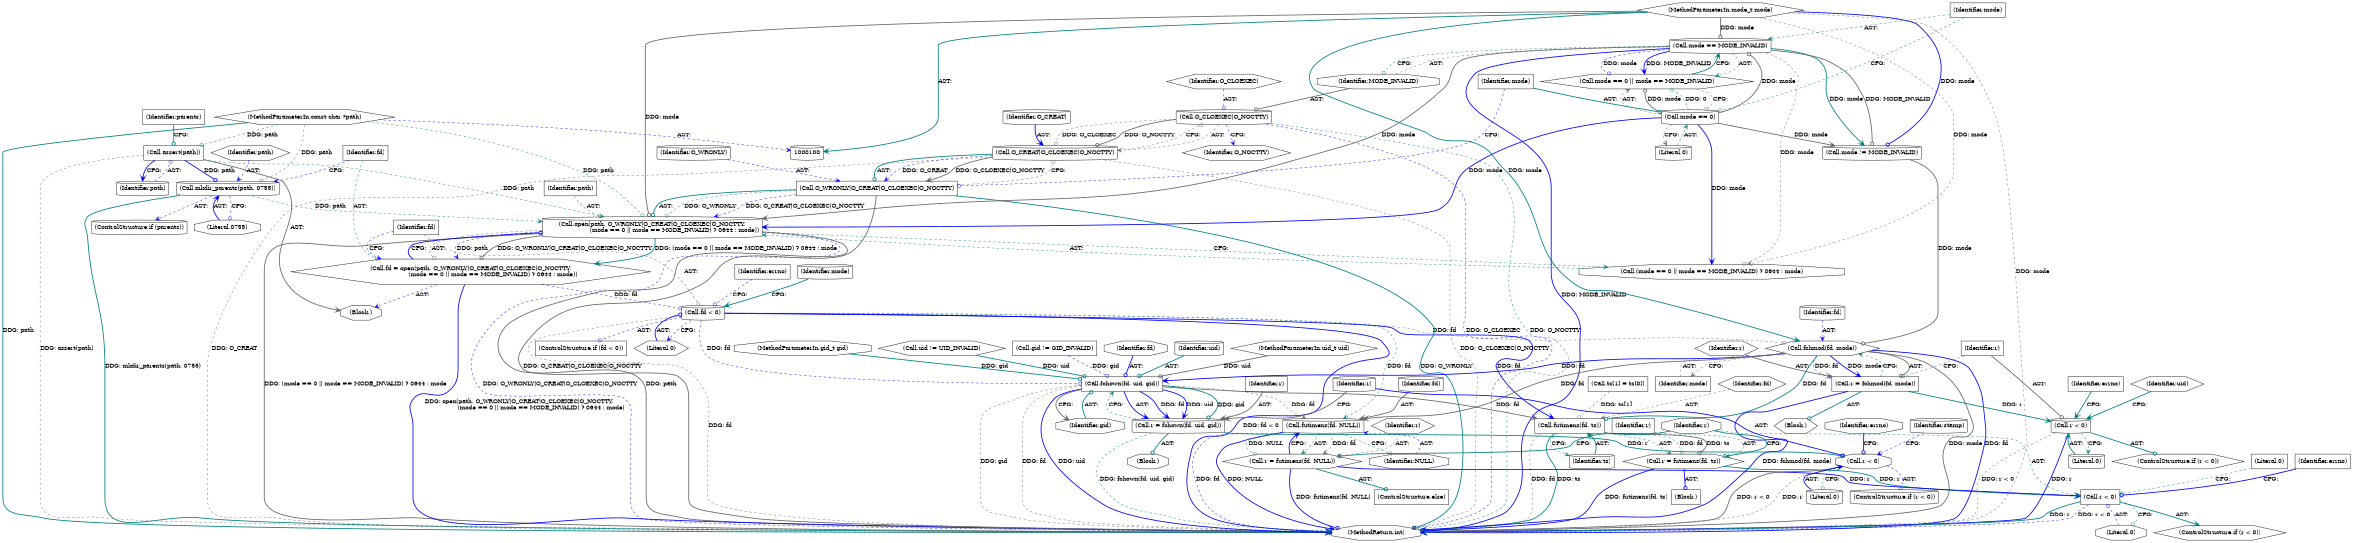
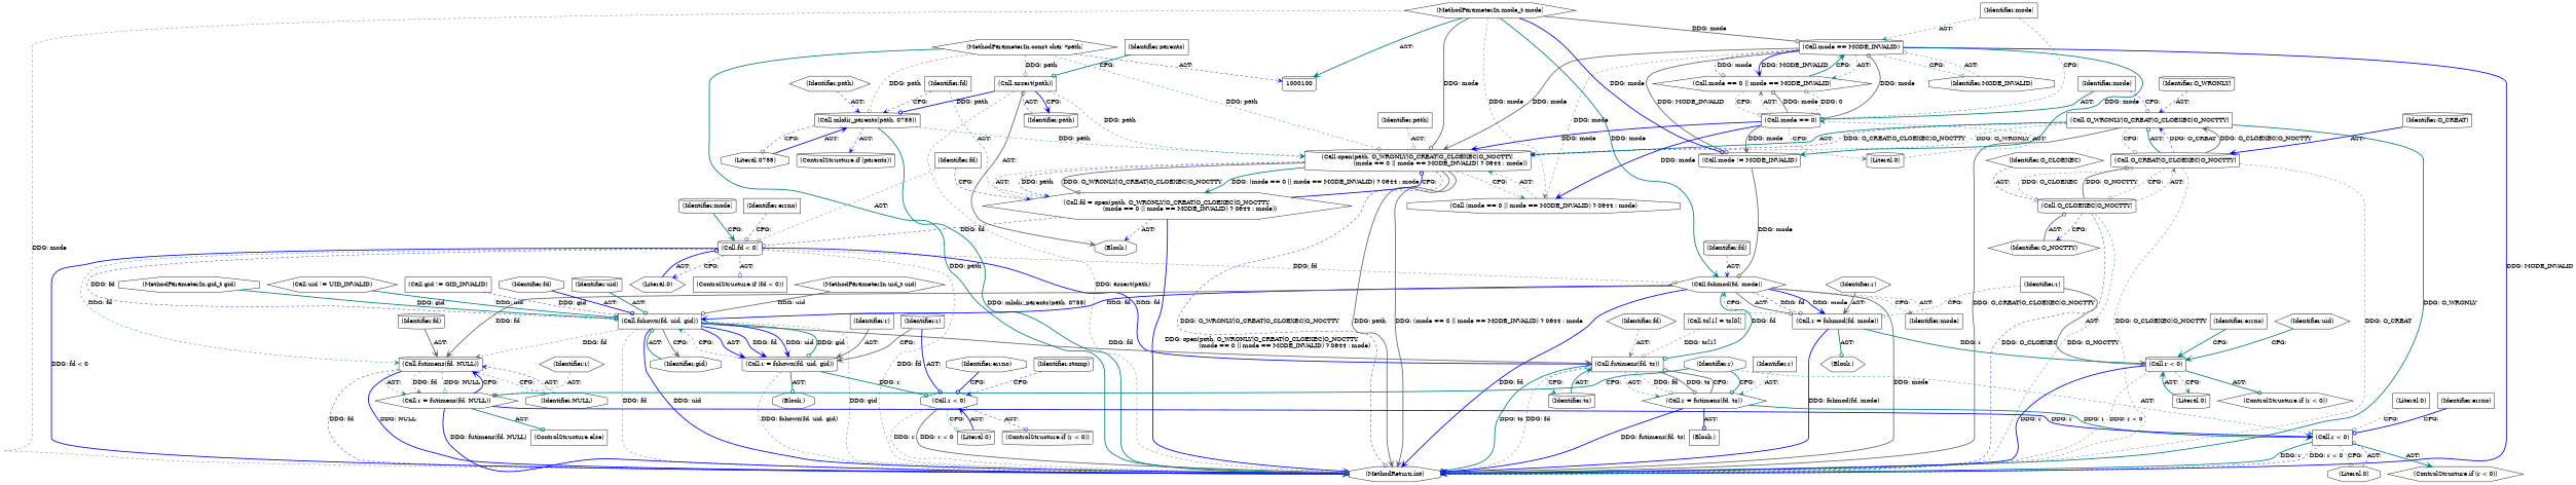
  digraph {
    node [shape=cylinder]
    edge [arrowhead=vee color=teal style=bold]
    n1 [label="(Call,open(path, O_WRONLY|O_CREAT|O_CLOEXEC|O_NOCTTY,\n                        (mode == 0 || mode == MODE_INVALID) ? 0644 : mode))"]
    n2 [label="(Call,fd = open(path, O_WRONLY|O_CREAT|O_CLOEXEC|O_NOCTTY,\n                        (mode == 0 || mode == MODE_INVALID) ? 0644 : mode))" shape=hexagon]
    n3 [label="(Call,(mode == 0 || mode == MODE_INVALID) ? 0644 : mode)" shape=octagon]
    n4 [label="(MethodReturn,int)" shape=octagon]
    n5 [label="(Block,)" shape=octagon]
    n6 [label="(Call,fd < 0)"]
    n7 [label="(Call,mkdir_parents(path, 0755))"]
    n8 [label="(Literal,0755)" shape=octagon]
    n9 [label="(ControlStructure,if (parents))"]
    n10 [label="(Call,assert(path))" shape=box]
    n11 [label="(Identifier,path)"]
    n12 [label="(MethodParameterIn,const char *path)" shape=hexagon]
    1000100
    n14 [label="(Call,O_WRONLY|O_CREAT|O_CLOEXEC|O_NOCTTY)" shape=box]
    n15 [label="(Call,O_CREAT|O_CLOEXEC|O_NOCTTY)"]
    n16 [label="(Call,O_CLOEXEC|O_NOCTTY)"]
    n17 [label="(Identifier,O_NOCTTY)" shape=hexagon]
    n18 [label="(Call,mode == MODE_INVALID)"]
    n19 [label="(Call,mode != MODE_INVALID)"]
    n20 [label="(Identifier,MODE_INVALID)" shape=octagon]
    n21 [label="(Call,mode == 0 || mode == MODE_INVALID)" shape=hexagon]
    n22 [label="(Call,fchmod(fd, mode))" shape=hexagon]
    n23 [label="(Call,mode == 0)"]
    n24 [label="(Literal,0)"]
    n25 [label="(MethodParameterIn,mode_t mode)" shape=hexagon]
    n26 [label="(Call,fchown(fd, uid, gid))" shape=box]
    n27 [label="(Call,futimens(fd, ts))" shape=box]
    n28 [label="(Call,futimens(fd, NULL))"]
    n29 [label="(Call,r = fchmod(fd, mode))" shape=box]
    n30 [label="(Identifier,mode)" shape=box]
    n31 [label="(ControlStructure,if (fd < 0))" shape=box]
    n32 [label="(Literal,0)" shape=hexagon]
    n33 [label="(Call,r = fchown(fd, uid, gid))"]
    n34 [label="(Identifier,gid)" shape=octagon]
    n35 [label="(Call,r = futimens(fd, ts))" shape=hexagon]
    n36 [label="(Identifier,ts)"]
    n37 [label="(Call,r = futimens(fd, NULL))" shape=hexagon]
    n38 [label="(Identifier,NULL)" shape=octagon]
    n39 [label="(Call,r < 0)"]
    n40 [label="(Block,)" shape=hexagon]
    n41 [label="(Literal,0)"]
    n42 [label="(ControlStructure,if (r < 0))" shape=hexagon]
    n43 [label="(Call,r < 0)" shape=octagon]
    n44 [label="(Block,)" shape=octagon]
    n45 [label="(ControlStructure,if (r < 0))"]
    n46 [label="(Literal,0)"]
    n47 [label="(Call,r < 0)" shape=box]
    n48 [label="(Block,)" shape=box]
    n49 [label="(Literal,0)" shape=octagon]
    n50 [label="(ControlStructure,if (r < 0))" shape=hexagon]
    n51 [label="(ControlStructure,else)" shape=box]
    n52 [label="(Identifier,errno)" shape=octagon]
    n53 [label="(Identifier,fd)" shape=octagon]
    n54 [label="(Identifier,r)" shape=box]
    n55 [label="(Identifier,uid)"]
    n56 [label="(Identifier,O_CLOEXEC)" shape=hexagon]
    n57 [label="(Identifier,errno)" shape=box]
    n58 [label="(Identifier,r)" shape=octagon]
    n59 [label="(Identifier,r)" shape=hexagon]
    n60 [label="(Identifier,uid)" shape=hexagon]
    n61 [label="(Identifier,errno)" shape=box]
    n62 [label="(Identifier,stamp)"]
    n63 [label="(Identifier,errno)" shape=box]
    n64 [label="(Call,ts[1] = ts[0])" shape=box]
    n65 [label="(Identifier,O_CREAT)"]
    n66 [label="(Identifier,fd)"]
    n67 [label="(Identifier,O_WRONLY)"]
    n68 [label="(Identifier,fd)" shape=box]
    n69 [label="(MethodParameterIn,uid_t uid)" shape=hexagon]
    n70 [label="(Identifier,fd)" shape=box]
    n71 [label="(Identifier,fd)" shape=hexagon]
    n72 [label="(Identifier,r)" shape=hexagon]
    n73 [label="(Identifier,mode)"]
    n74 [label="(Literal,0)" shape=box]
    n75 [label="(MethodParameterIn,gid_t gid)" shape=octagon]
    n76 [label="(Identifier,r)" shape=box]
    n77 [label="(Identifier,mode)" shape=box]
    n78 [label="(Identifier,parents)" shape=box]
    n79 [label="(Identifier,path)" shape=hexagon]
    n80 [label="(Identifier,r)"]
    n81 [label="(Identifier,mode)" shape=box]
    n82 [label="(Identifier,path)" shape=box]
    n83 [label="(Identifier,fd)"]
    n84 [label="(Call,uid != UID_INVALID)" shape=hexagon]
    n85 [label="(Identifier,r)" shape=box]
    n86 [label="(Call,gid != GID_INVALID)" shape=box]
    n1 -> n2 [arrowhead=odot color=gray40 label="AST: " style=dashed]
    n1 -> n2 [color=blue label="DDG: path" style=dashed]
    n1 -> n2 [arrowhead=odot color=gray40 label="DDG: O_WRONLY|O_CREAT|O_CLOEXEC|O_NOCTTY"]
    n1 -> n2 [label="DDG: (mode == 0 || mode == MODE_INVALID) ? 0644 : mode"]
    n1 -> n3 [label="CFG: " style=dashed]
    n1 -> n4 [arrowhead=odot color=blue label="DDG: O_WRONLY|O_CREAT|O_CLOEXEC|O_NOCTTY" style=dashed]
    n1 -> n4 [color=gray40 label="DDG: path"]
    n1 -> n4 [color=gray40 label="DDG: (mode == 0 || mode == MODE_INVALID) ? 0644 : mode"]
    n2 -> n1 [arrowhead=odot color=blue label="CFG: "]
    n2 -> n4 [color=blue label="DDG: open(path, O_WRONLY|O_CREAT|O_CLOEXEC|O_NOCTTY,\n                        (mode == 0 || mode == MODE_INVALID) ? 0644 : mode)"]
    n2 -> n5 [color=blue label="AST: " style=dashed]
    n2 -> n6 [arrowhead=odot color=blue label="DDG: fd" style=dashed]
    n3 -> n1 [label="AST: " style=dashed]
    n6 -> n4 [color=blue label="DDG: fd < 0"]
    n6 -> n4 [arrowhead=odot color=gray40 label="DDG: fd" style=dashed]
    n6 -> n22 [arrowhead=odot color=gray40 label="DDG: fd" style=dashed]
    n6 -> n26 [arrowhead=odot color=blue label="DDG: fd" style=dashed]
    n6 -> n27 [color=blue label="DDG: fd"]
    n6 -> n28 [label="DDG: fd" style=dashed]
    n6 -> n31 [arrowhead=odot color=blue label="AST: " style=dashed]
    n6 -> n32 [color=blue label="CFG: " style=dashed]
    n7 -> n1 [label="DDG: path" style=dashed]
    n7 -> n4 [label="DDG: mkdir_parents(path, 0755)"]
    n7 -> n8 [arrowhead=odot color=blue label="CFG: " style=dashed]
    n7 -> n9 [color=blue label="AST: " style=dashed]
    n8 -> n7 [color=blue label="AST: "]
    n10 -> n1 [label="DDG: path" style=dashed]
    n10 -> n4 [arrowhead=odot color=gray40 label="DDG: assert(path)" style=dashed]
    n10 -> n5 [color=gray40 label="AST: "]
    n10 -> n7 [arrowhead=odot color=blue label="DDG: path"]
    n10 -> n11 [color=blue label="CFG: "]
    n11 -> n10 [arrowhead=odot color=blue label="AST: " style=dashed]
    n12 -> n1 [arrowhead=odot label="DDG: path" style=dashed]
    n12 -> n4 [arrowhead=odot label="DDG: path"]
    n12 -> n7 [arrowhead=odot color=gray40 label="DDG: path" style=dashed]
    n12 -> n10 [arrowhead=odot label="DDG: path" style=dashed]
    n12 -> 1000100 [color=blue label="AST: " style=dashed]
    n14 -> n1 [arrowhead=odot label="AST: "]
    n14 -> n1 [arrowhead=odot label="DDG: O_WRONLY" style=dashed]
    n14 -> n1 [color=blue label="DDG: O_CREAT|O_CLOEXEC|O_NOCTTY" style=dashed]
    n14 -> n4 [color=gray40 label="DDG: O_CREAT|O_CLOEXEC|O_NOCTTY"]
    n14 -> n4 [arrowhead=odot label="DDG: O_WRONLY"]
    n14 -> n15 [arrowhead=odot color=gray40 label="CFG: " style=dashed]
    n15 -> n4 [color=gray40 label="DDG: O_CLOEXEC|O_NOCTTY" style=dashed]
    n15 -> n4 [color=gray40 label="DDG: O_CREAT" style=dashed]
    n15 -> n14 [arrowhead=odot label="AST: "]
    n15 -> n14 [color=blue label="DDG: O_CREAT" style=dashed]
    n15 -> n14 [color=gray40 label="DDG: O_CLOEXEC|O_NOCTTY"]
    n15 -> n16 [arrowhead=odot color=gray40 label="CFG: " style=dashed]
    n16 -> n4 [arrowhead=odot color=blue label="DDG: O_CLOEXEC" style=dashed]
    n16 -> n4 [arrowhead=odot label="DDG: O_NOCTTY" style=dashed]
    n16 -> n15 [color=gray40 label="AST: " style=dashed]
    n16 -> n15 [arrowhead=odot color=gray40 label="DDG: O_CLOEXEC" style=dashed]
    n16 -> n15 [arrowhead=odot color=gray40 label="DDG: O_NOCTTY"]
    n16 -> n17 [color=blue label="CFG: " style=dashed]
-   n20 -> n16 [arrowhead=odot color=gray40 label="AST: "]
+   n17 -> n16 [arrowhead=odot color=gray40 label="AST: "]
    n18 -> n1 [color=gray40 label="DDG: mode"]
    n18 -> n3 [arrowhead=odot color=gray40 label="DDG: mode" style=dashed]
    n18 -> n4 [arrowhead=odot color=blue label="DDG: MODE_INVALID"]
    n18 -> n19 [label="DDG: mode"]
    n18 -> n19 [arrowhead=odot color=gray40 label="DDG: MODE_INVALID"]
    n18 -> n20 [arrowhead=odot label="CFG: " style=dashed]
    n18 -> n21 [label="AST: " style=dashed]
    n18 -> n21 [arrowhead=odot color=blue label="DDG: mode" style=dashed]
    n18 -> n21 [color=blue label="DDG: MODE_INVALID"]
    n19 -> n22 [arrowhead=odot color=gray40 label="DDG: mode"]
    n20 -> n18 [arrowhead=odot color=gray40 label="AST: " style=dashed]
    n21 -> n18 [label="CFG: "]
    n21 -> n23 [arrowhead=odot color=gray40 label="CFG: " style=dashed]
    n22 -> n4 [color=blue label="DDG: fd"]
    n22 -> n4 [arrowhead=odot color=gray40 label="DDG: mode"]
    n22 -> n26 [color=blue label="DDG: fd"]
    n22 -> n27 [arrowhead=odot label="DDG: fd"]
    n22 -> n28 [color=gray40 label="DDG: fd"]
    n22 -> n29 [arrowhead=odot color=gray40 label="AST: "]
    n22 -> n29 [arrowhead=odot color=blue label="DDG: fd" style=dashed]
    n22 -> n29 [color=blue label="DDG: mode"]
    n22 -> n30 [color=gray40 label="CFG: " style=dashed]
    n23 -> n1 [color=blue label="DDG: mode"]
    n23 -> n3 [color=blue label="DDG: mode"]
    n23 -> n18 [arrowhead=odot color=gray40 label="DDG: mode"]
    n23 -> n19 [color=gray40 label="DDG: mode"]
    n23 -> n21 [color=gray40 label="AST: " style=dashed]
    n23 -> n21 [arrowhead=odot color=gray40 label="DDG: mode"]
    n23 -> n21 [arrowhead=odot label="DDG: 0" style=dashed]
    n23 -> n24 [color=gray40 label="CFG: " style=dashed]
    n24 -> n23 [label="AST: " style=dashed]
    n25 -> n1 [arrowhead=odot color=gray40 label="DDG: mode"]
    n25 -> n3 [color=gray40 label="DDG: mode" style=dashed]
    n25 -> n4 [color=gray40 label="DDG: mode" style=dashed]
    n25 -> 1000100 [label="AST: "]
    n25 -> n18 [arrowhead=odot color=gray40 label="DDG: mode"]
    n25 -> n19 [arrowhead=odot color=blue label="DDG: mode"]
    n25 -> n22 [label="DDG: mode"]
    n26 -> n4 [color=gray40 label="DDG: gid" style=dashed]
    n26 -> n4 [color=gray40 label="DDG: fd" style=dashed]
    n26 -> n4 [arrowhead=odot color=blue label="DDG: uid"]
    n26 -> n27 [color=gray40 label="DDG: fd"]
    n26 -> n28 [color=gray40 label="DDG: fd" style=dashed]
    n26 -> n33 [color=blue label="AST: "]
    n26 -> n33 [color=blue label="DDG: fd"]
    n26 -> n33 [color=blue label="DDG: uid"]
    n26 -> n33 [arrowhead=odot label="DDG: gid"]
    n26 -> n34 [color=gray40 label="CFG: "]
    n27 -> n4 [color=gray40 label="DDG: fd" style=dashed]
    n27 -> n4 [arrowhead=odot label="DDG: ts"]
    n27 -> n35 [label="AST: " style=dashed]
    n27 -> n35 [arrowhead=odot label="DDG: fd" style=dashed]
    n27 -> n35 [arrowhead=odot color=gray40 label="DDG: ts"]
    n27 -> n36 [label="CFG: " style=dashed]
    n28 -> n4 [color=blue label="DDG: fd" style=dashed]
    n28 -> n4 [color=blue label="DDG: NULL"]
    n28 -> n37 [label="AST: " style=dashed]
    n28 -> n37 [color=gray40 label="DDG: fd" style=dashed]
    n28 -> n37 [arrowhead=odot label="DDG: NULL" style=dashed]
    n28 -> n38 [arrowhead=odot label="CFG: " style=dashed]
    n29 -> n4 [color=blue label="DDG: fchmod(fd, mode)"]
    n29 -> n22 [label="CFG: " style=dashed]
    n29 -> n39 [label="DDG: r"]
    n29 -> n40 [arrowhead=odot label="AST: "]
    n30 -> n22 [arrowhead=odot color=gray40 label="AST: " style=dashed]
    n32 -> n6 [arrowhead=odot color=blue label="AST: "]
    n33 -> n4 [label="DDG: fchown(fd, uid, gid)" style=dashed]
    n33 -> n26 [label="CFG: " style=dashed]
    n33 -> n43 [arrowhead=odot label="DDG: r"]
    n33 -> n44 [arrowhead=odot label="AST: "]
    n34 -> n26 [arrowhead=odot label="AST: "]
    n35 -> n4 [arrowhead=odot color=blue label="DDG: futimens(fd, ts)"]
+   n35 -> n27 [arrowhead=odot color=gray40 label="CFG: "]
    n35 -> n47 [label="DDG: r"]
    n35 -> n48 [arrowhead=odot color=blue label="AST: "]
    n36 -> n27 [label="AST: "]
    n37 -> n4 [arrowhead=odot color=blue label="DDG: futimens(fd, NULL)"]
    n37 -> n28 [color=blue label="CFG: "]
    n37 -> n47 [color=blue label="DDG: r"]
    n37 -> n51 [arrowhead=odot label="AST: "]
    n38 -> n28 [color=blue label="AST: " style=dashed]
    n39 -> n4 [color=blue label="DDG: r"]
    n39 -> n4 [arrowhead=odot color=gray40 label="DDG: r < 0" style=dashed]
    n39 -> n41 [label="CFG: " style=dashed]
    n39 -> n42 [arrowhead=odot label="AST: "]
    n41 -> n39 [label="AST: "]
    n43 -> n4 [arrowhead=odot color=gray40 label="DDG: r < 0"]
    n43 -> n4 [arrowhead=odot color=gray40 label="DDG: r" style=dashed]
    n43 -> n45 [arrowhead=odot color=blue label="AST: " style=dashed]
    n43 -> n46 [arrowhead=odot label="CFG: " style=dashed]
    n46 -> n43 [color=blue label="AST: "]
    n47 -> n4 [label="DDG: r"]
    n47 -> n4 [color=blue label="DDG: r < 0" style=dashed]
    n47 -> n49 [arrowhead=odot label="CFG: " style=dashed]
    n47 -> n50 [label="AST: "]
    n49 -> n47 [arrowhead=odot color=blue label="AST: " style=dashed]
    n52 -> n43 [arrowhead=odot color=blue label="CFG: "]
    n53 -> n26 [arrowhead=odot color=blue label="AST: "]
    n54 -> n33 [color=gray40 label="AST: "]
    n55 -> n26 [arrowhead=odot label="AST: "]
    n56 -> n16 [arrowhead=odot color=blue label="AST: " style=dashed]
    n57 -> n6 [arrowhead=odot color=blue label="CFG: " style=dashed]
    n58 -> n35 [arrowhead=odot label="CFG: "]
    n58 -> n37 [arrowhead=odot label="CFG: "]
    n58 -> n47 [label="AST: " style=dashed]
    n59 -> n29 [color=gray40 label="AST: "]
    n60 -> n39 [label="CFG: "]
    n61 -> n39 [label="CFG: "]
    n62 -> n43 [color=blue label="CFG: " style=dashed]
    n63 -> n47 [arrowhead=odot color=blue label="CFG: "]
    n64 -> n27 [arrowhead=odot color=gray40 label="DDG: ts[1]" style=dashed]
    n65 -> n15 [color=blue label="AST: "]
    n66 -> n28 [color=gray40 label="AST: "]
    n67 -> n14 [color=blue label="AST: " style=dashed]
    n68 -> n2 [arrowhead=odot label="AST: " style=dashed]
    n68 -> n7 [color=blue label="CFG: " style=dashed]
    n69 -> n26 [arrowhead=odot color=gray40 label="DDG: uid"]
    n70 -> n2 [color=blue label="CFG: " style=dashed]
    n70 -> n6 [arrowhead=odot color=gray40 label="AST: " style=dashed]
    n71 -> n27 [color=gray40 label="AST: " style=dashed]
    n72 -> n37 [color=gray40 label="AST: " style=dashed]
    n73 -> n6 [label="CFG: "]
    n74 -> n47 [arrowhead=odot label="CFG: " style=dashed]
    n75 -> n26 [arrowhead=odot label="DDG: gid"]
    n76 -> n29 [arrowhead=odot label="CFG: " style=dashed]
    n76 -> n39 [arrowhead=odot color=gray40 label="AST: "]
    n77 -> n14 [arrowhead=odot color=blue label="CFG: " style=dashed]
    n77 -> n23 [arrowhead=odot label="AST: "]
    n78 -> n10 [arrowhead=odot label="CFG: "]
    n79 -> n7 [color=blue label="AST: " style=dashed]
    n80 -> n33 [color=gray40 label="CFG: "]
    n80 -> n43 [arrowhead=odot color=blue label="AST: "]
    n81 -> n18 [label="AST: " style=dashed]
    n81 -> n23 [arrowhead=odot label="CFG: " style=dashed]
    n82 -> n1 [arrowhead=odot color=gray40 label="AST: " style=dashed]
    n83 -> n22 [color=blue label="AST: " style=dashed]
    n84 -> n26 [arrowhead=odot label="DDG: uid"]
    n85 -> n35 [label="AST: " style=dashed]
    n86 -> n26 [arrowhead=odot color=blue label="DDG: gid" style=dashed]
  }
